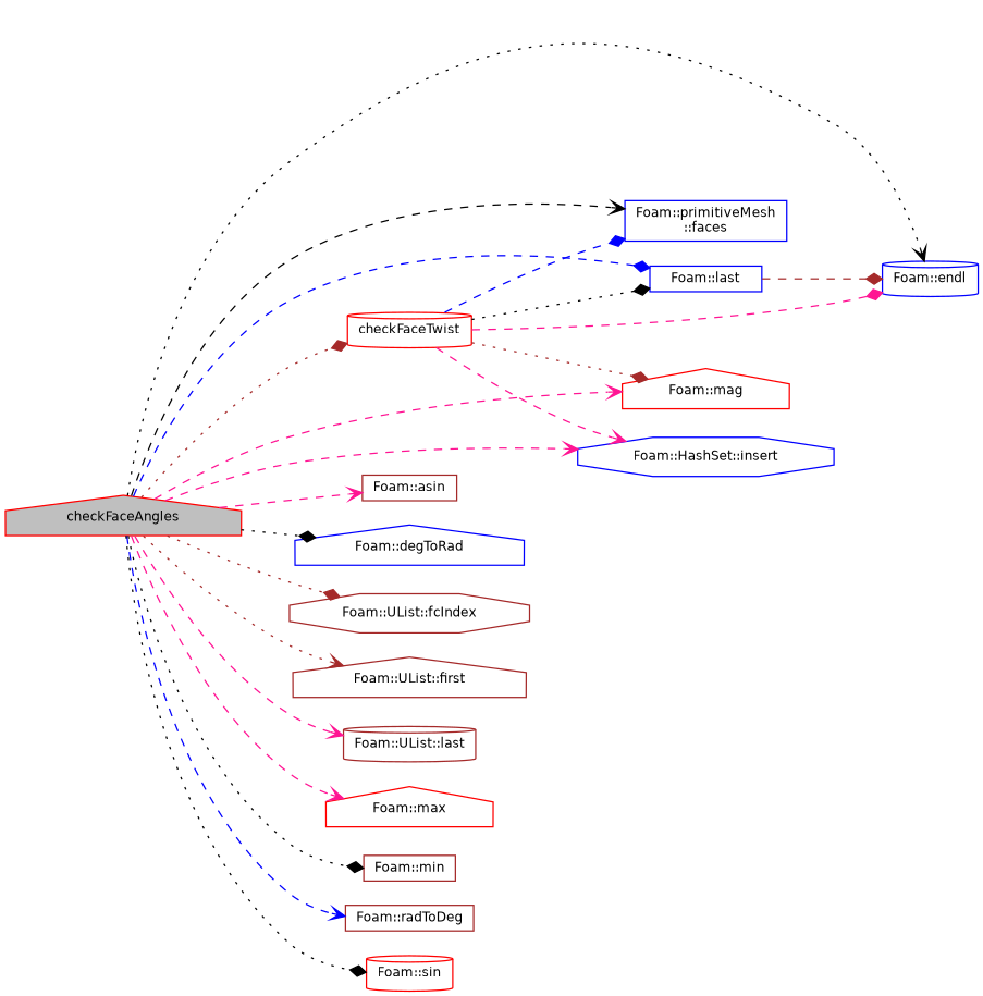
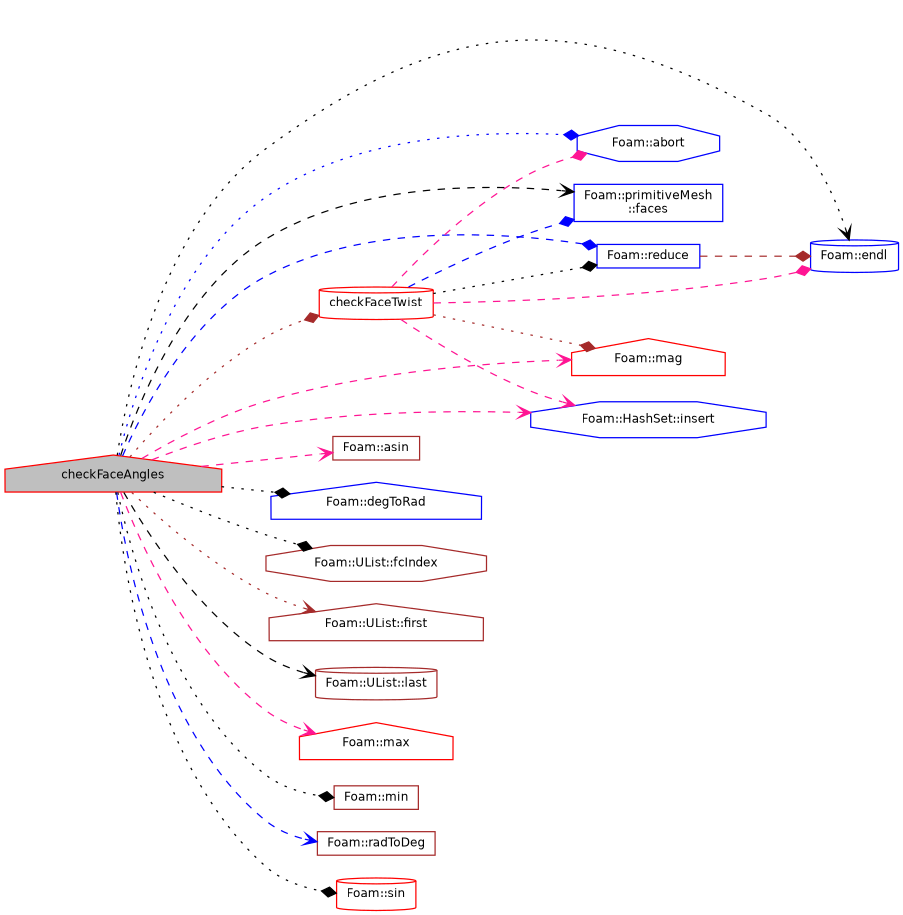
  digraph {
    rankdir=LR
    node [color=blue fontname=Helvetica fontsize=10 shape=house]
    edge [arrowhead=diamond color=deeppink fontname=Helvetica fontsize=10 labelfontname=Helvetica labelfontsize=10 style=dashed]
    n1 [color=red fillcolor=grey75 fontcolor=black height=0.2 label=checkFaceAngles style=filled width=0.4]
+   n2 [height=0.2 label="Foam::abort" shape=octagon width=0.4]
    n3 [color=brown height=0.2 label="Foam::asin" shape=box width=0.4]
    n4 [color=red height=0.2 label=checkFaceTwist shape=cylinder width=0.4]
    n5 [height=0.2 label="Foam::primitiveMesh\l::faces" shape=box width=0.4]
    n6 [color=red height=0.2 label="Foam::mag" width=0.4]
    n7 [height=0.2 label="Foam::HashSet::insert" shape=octagon width=0.4]
-   n8 [height=0.2 label="Foam::last" shape=box width=0.4]
+   n8 [height=0.2 label="Foam::reduce" shape=box width=0.4]
    n9 [height=0.2 label="Foam::endl" shape=cylinder width=0.4]
    n10 [height=0.2 label="Foam::degToRad" width=0.4]
    n11 [color=brown height=0.2 label="Foam::UList::fcIndex" shape=octagon width=0.4]
    n12 [color=brown height=0.2 label="Foam::UList::first" width=0.4]
    n13 [color=brown height=0.2 label="Foam::UList::last" shape=cylinder width=0.4]
    n14 [color=red height=0.2 label="Foam::max" width=0.4]
    n15 [color=brown height=0.2 label="Foam::min" shape=box width=0.4]
    n16 [color=brown height=0.2 label="Foam::radToDeg" shape=box width=0.4]
    n17 [color=red height=0.2 label="Foam::sin" shape=cylinder width=0.4]
+   n1 -> n2 [color=blue style=dotted]
    n1 -> n3 [arrowhead=vee]
    n1 -> n4 [color=brown style=dotted]
    n1 -> n5 [arrowhead=vee color=black]
    n1 -> n6 [arrowhead=vee]
    n1 -> n7 [arrowhead=vee]
    n1 -> n8 [color=blue]
    n1 -> n9 [arrowhead=vee color=black style=dotted]
    n1 -> n10 [color=black style=dotted]
-   n1 -> n11 [color=brown style=dotted]
+   n1 -> n11 [color=black style=dotted]
    n1 -> n12 [arrowhead=vee color=brown style=dotted]
-   n1 -> n13 [arrowhead=vee]
+   n1 -> n13 [arrowhead=vee color=black]
    n1 -> n14 [arrowhead=vee]
    n1 -> n15 [color=black style=dotted]
    n1 -> n16 [arrowhead=vee color=blue]
    n1 -> n17 [color=black style=dotted]
+   n4 -> n2
    n4 -> n5 [color=blue]
    n4 -> n6 [color=brown style=dotted]
    n4 -> n7 [arrowhead=vee]
    n4 -> n8 [color=black style=dotted]
    n4 -> n9
    n8 -> n9 [color=brown]
  }
